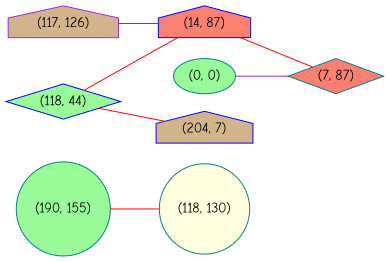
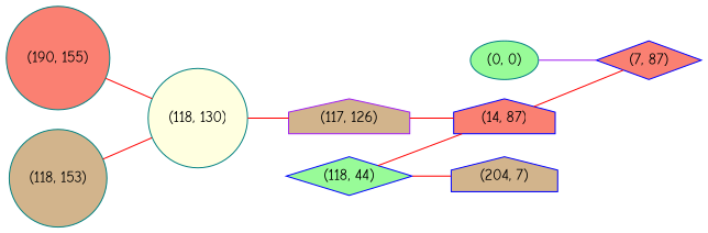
  graph {
    fontname="Comic Neue"
    rankdir=LR
    node [color=teal fillcolor=palegreen fontname="Comic Neue" shape=circle style=filled]
    edge [color=red fontname="Comic Neue" weight=1]
    "(118, 130)" [fillcolor=lightyellow]
-   "(190, 155)"
+   "(190, 155)" [fillcolor=salmon]
    "(117, 126)" [color=purple fillcolor=tan shape=house]
+   "(118, 153)" [fillcolor=tan]
    "(14, 87)" [color=blue fillcolor=salmon shape=house]
    "(118, 44)" [color=blue shape=diamond]
    "(204, 7)" [color=blue fillcolor=tan shape=house]
-   "(7, 87)" [fillcolor=salmon shape=diamond]
+   "(7, 87)" [color=blue fillcolor=salmon shape=diamond]
    "(0, 0)" [shape=ellipse]
+   "(118, 130)" -- "(117, 126)"
    "(190, 155)" -- "(118, 130)"
    "(117, 126)" -- "(14, 87)"
+   "(118, 153)" -- "(118, 130)"
    "(14, 87)" -- "(7, 87)"
    "(118, 44)" -- "(14, 87)"
    "(118, 44)" -- "(204, 7)"
    "(0, 0)" -- "(7, 87)" [color=purple weight=4]
  }
